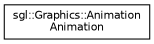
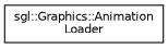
  digraph {
    rankdir=TB
-   n1 [color=black fillcolor=white fontname=Helvetica fontsize=10 height=0.2 label="sgl::Graphics::Animation\lAnimation" shape=record style=filled width=0.4]
+   n1 [color=black fillcolor=white fontname=Helvetica fontsize=10 height=0.2 label="sgl::Graphics::Animation\lLoader" shape=record style=filled width=0.4]
  }
